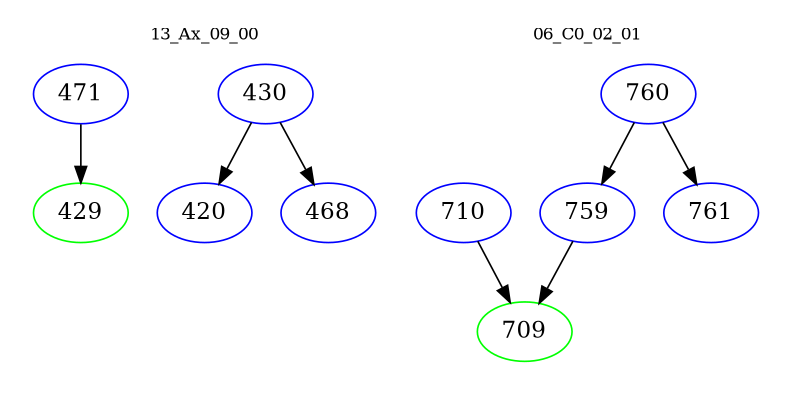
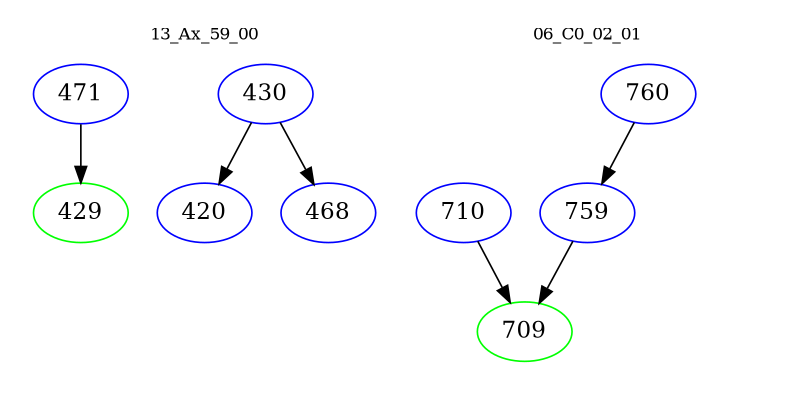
  digraph {
    node [color=blue]
    edge [color=black]
    n1 [label=430]
    n2 [label=420]
    n3 [label=468]
    n4 [label=471]
    n5 [color=green label=429]
    n6 [label=760]
    n7 [label=759]
-   n8 [label=761]
    n9 [label=710]
    n10 [color=green label=709]
    subgraph cluster_1 {
      color=white
      fontsize=10
-     label="13_Ax_09_00"
+     label="13_Ax_59_00"
      n1
      n2
      n3
      n4
      n5
    }
    subgraph cluster_2 {
      color=white
      fontsize=10
      label="06_C0_02_01"
      n6
      n7
-     n8
      n9
      n10
    }
    n1 -> n2
    n1 -> n3
    n4 -> n5
    n6 -> n7
-   n6 -> n8
    n7 -> n10
    n9 -> n10
  }
